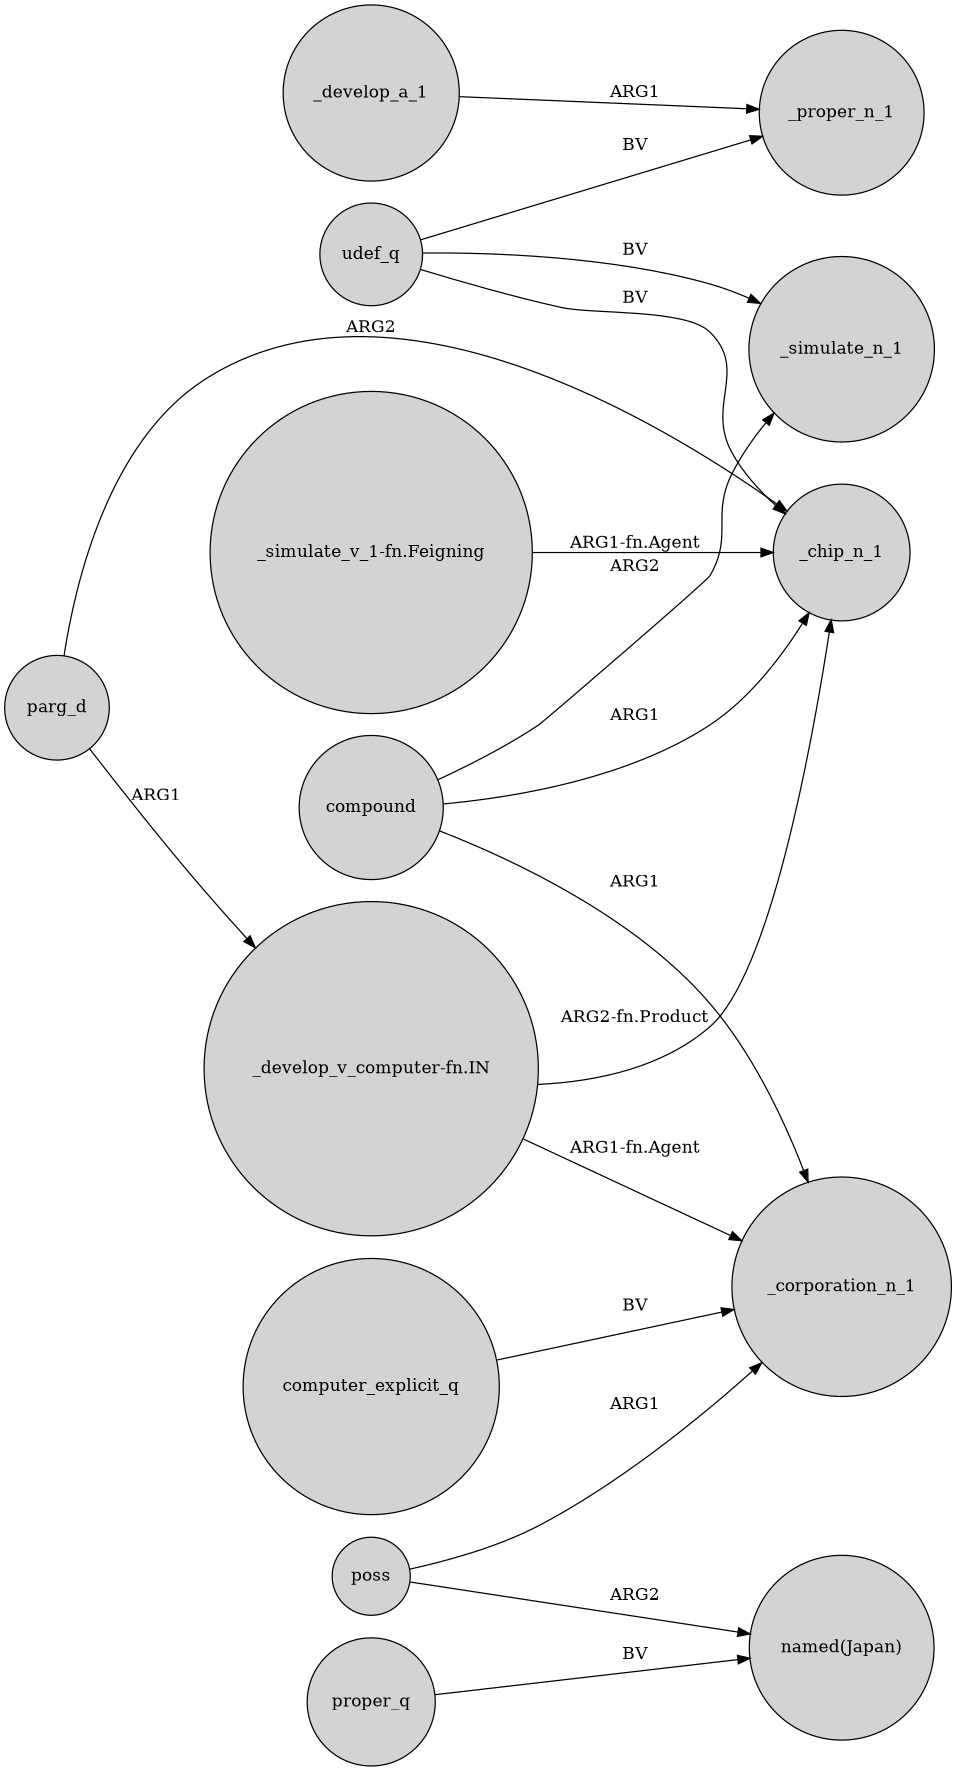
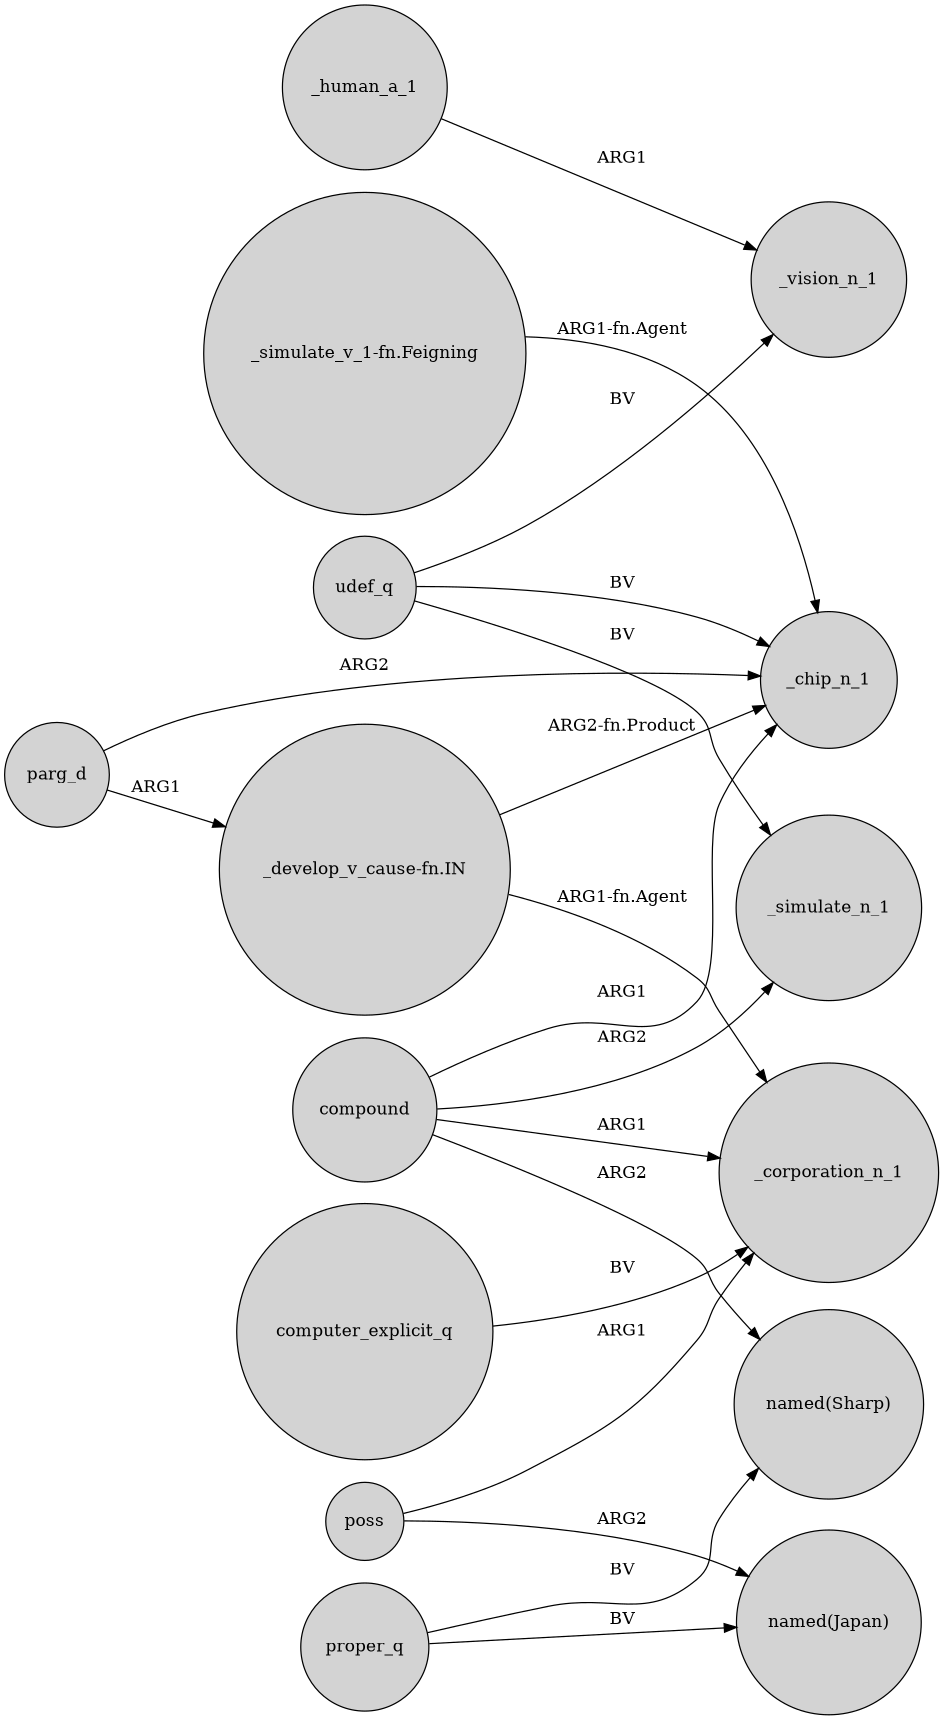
  digraph {
    rankdir=LR
    node [shape=circle style=filled]
    udef_q
-   _vision_n_1 [label=_proper_n_1]
+   _vision_n_1
    _chip_n_1
    n4 [label=_simulate_n_1]
    parg_d
-   "_develop_v_cause-fn.IN" [label="_develop_v_computer-fn.IN"]
+   "_develop_v_cause-fn.IN"
    _corporation_n_1
    poss
    "named(Japan)"
    proper_q
+   "named(Sharp)"
    "_simulate_v_1-fn.Feigning"
    compound
    n14 [label=computer_explicit_q]
-   _human_a_1 [label=_develop_a_1]
+   _human_a_1
    udef_q -> _vision_n_1 [label=BV]
    udef_q -> _chip_n_1 [label=BV]
    udef_q -> n4 [label=BV]
    parg_d -> _chip_n_1 [label=ARG2]
    parg_d -> "_develop_v_cause-fn.IN" [label=ARG1]
    "_develop_v_cause-fn.IN" -> _chip_n_1 [label="ARG2-fn.Product"]
    "_develop_v_cause-fn.IN" -> _corporation_n_1 [label="ARG1-fn.Agent"]
    poss -> _corporation_n_1 [label=ARG1]
    poss -> "named(Japan)" [label=ARG2]
    proper_q -> "named(Japan)" [label=BV]
+   proper_q -> "named(Sharp)" [label=BV]
    "_simulate_v_1-fn.Feigning" -> _chip_n_1 [label="ARG1-fn.Agent"]
    compound -> _chip_n_1 [label=ARG1]
    compound -> n4 [label=ARG2]
    compound -> _corporation_n_1 [label=ARG1]
+   compound -> "named(Sharp)" [label=ARG2]
    n14 -> _corporation_n_1 [label=BV]
    _human_a_1 -> _vision_n_1 [label=ARG1]
  }
